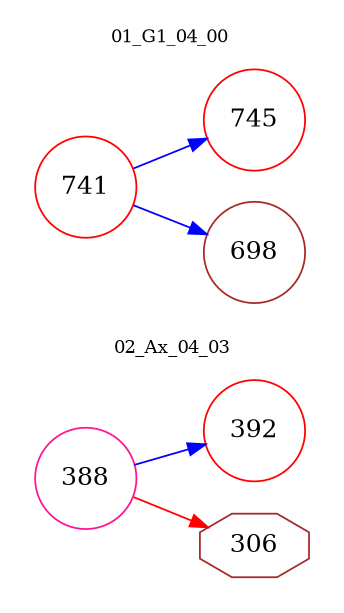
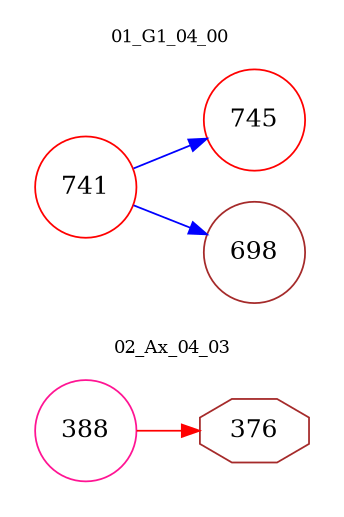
  digraph {
    rankdir=LR
    node [color=red shape=circle]
    edge [color=blue]
    n1 [color=deeppink label=388]
-   n2 [color=brown label=306 shape=octagon]
-   n3 [label=392]
+   n2 [color=brown label=376 shape=octagon]
    n4 [label=741]
    n5 [color=brown label=698]
    n6 [label=745]
    subgraph cluster_1 {
      color=white
      fontsize=10
      label="02_Ax_04_03"
      n1
      n2
-     n3
    }
    subgraph cluster_2 {
      color=white
      fontsize=10
      label="01_G1_04_00"
      n4
      n5
      n6
    }
    n1 -> n2 [color=red]
-   n1 -> n3
    n4 -> n5
    n4 -> n6
  }
